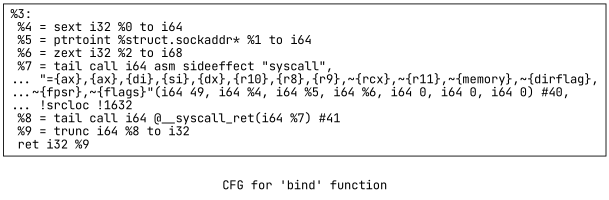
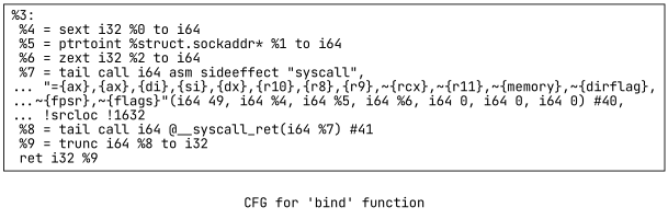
  digraph {
    label="CFG for 'bind' function"
    fontname="JetBrains Mono"
-   n1 [label="{%3:\l  %4 = sext i32 %0 to i64\l  %5 = ptrtoint %struct.sockaddr* %1 to i64\l  %6 = zext i32 %2 to i68\l  %7 = tail call i64 asm sideeffect \"syscall\",\l... \"=\{ax\},\{ax\},\{di\},\{si\},\{dx\},\{r10\},\{r8\},\{r9\},~\{rcx\},~\{r11\},~\{memory\},~\{dirflag\},\l...~\{fpsr\},~\{flags\}\"(i64 49, i64 %4, i64 %5, i64 %6, i64 0, i64 0, i64 0) #40,\l... !srcloc !1632\l  %8 = tail call i64 @__syscall_ret(i64 %7) #41\l  %9 = trunc i64 %8 to i32\l  ret i32 %9\l}" shape=record fontname="JetBrains Mono"]
+   n1 [label="{%3:\l  %4 = sext i32 %0 to i64\l  %5 = ptrtoint %struct.sockaddr* %1 to i64\l  %6 = zext i32 %2 to i64\l  %7 = tail call i64 asm sideeffect \"syscall\",\l... \"=\{ax\},\{ax\},\{di\},\{si\},\{dx\},\{r10\},\{r8\},\{r9\},~\{rcx\},~\{r11\},~\{memory\},~\{dirflag\},\l...~\{fpsr\},~\{flags\}\"(i64 49, i64 %4, i64 %5, i64 %6, i64 0, i64 0, i64 0) #40,\l... !srcloc !1632\l  %8 = tail call i64 @__syscall_ret(i64 %7) #41\l  %9 = trunc i64 %8 to i32\l  ret i32 %9\l}" shape=record fontname="JetBrains Mono"]
  }
